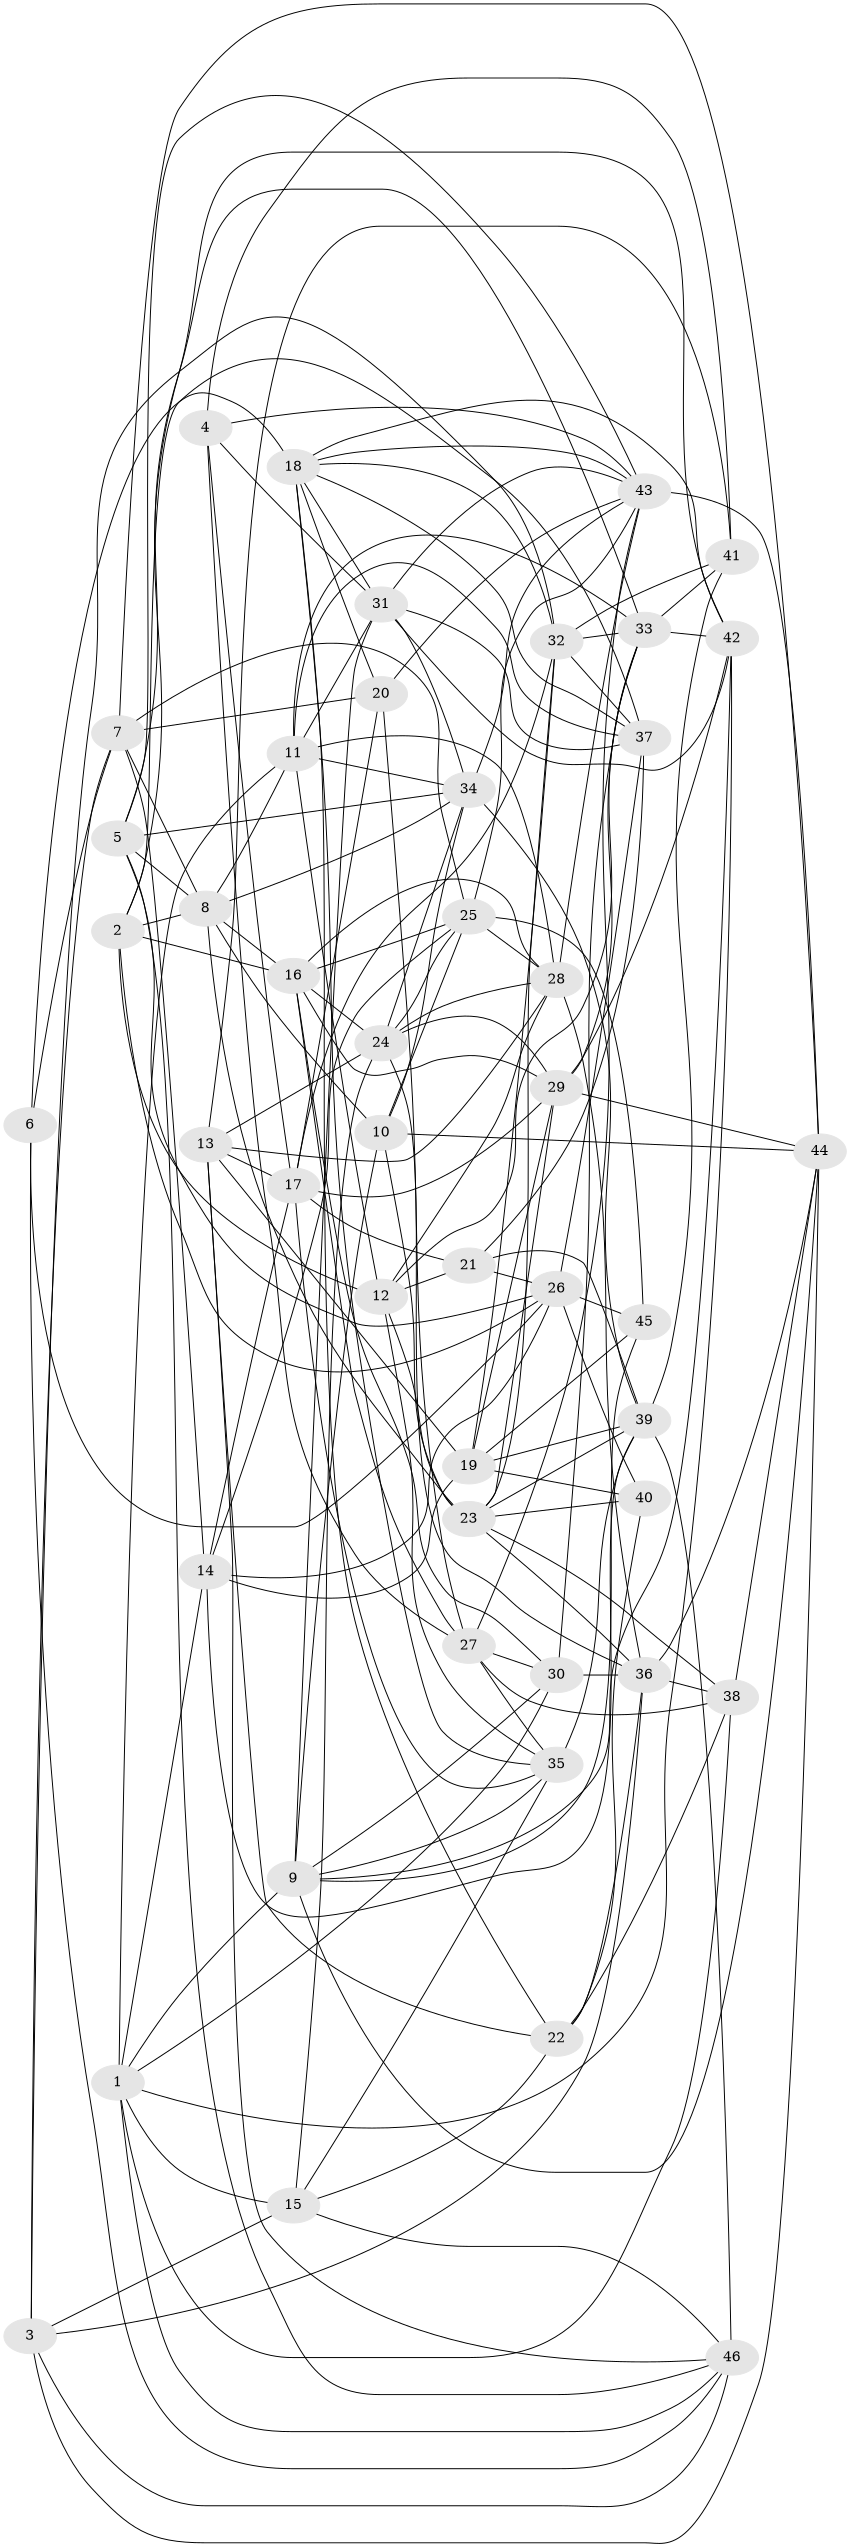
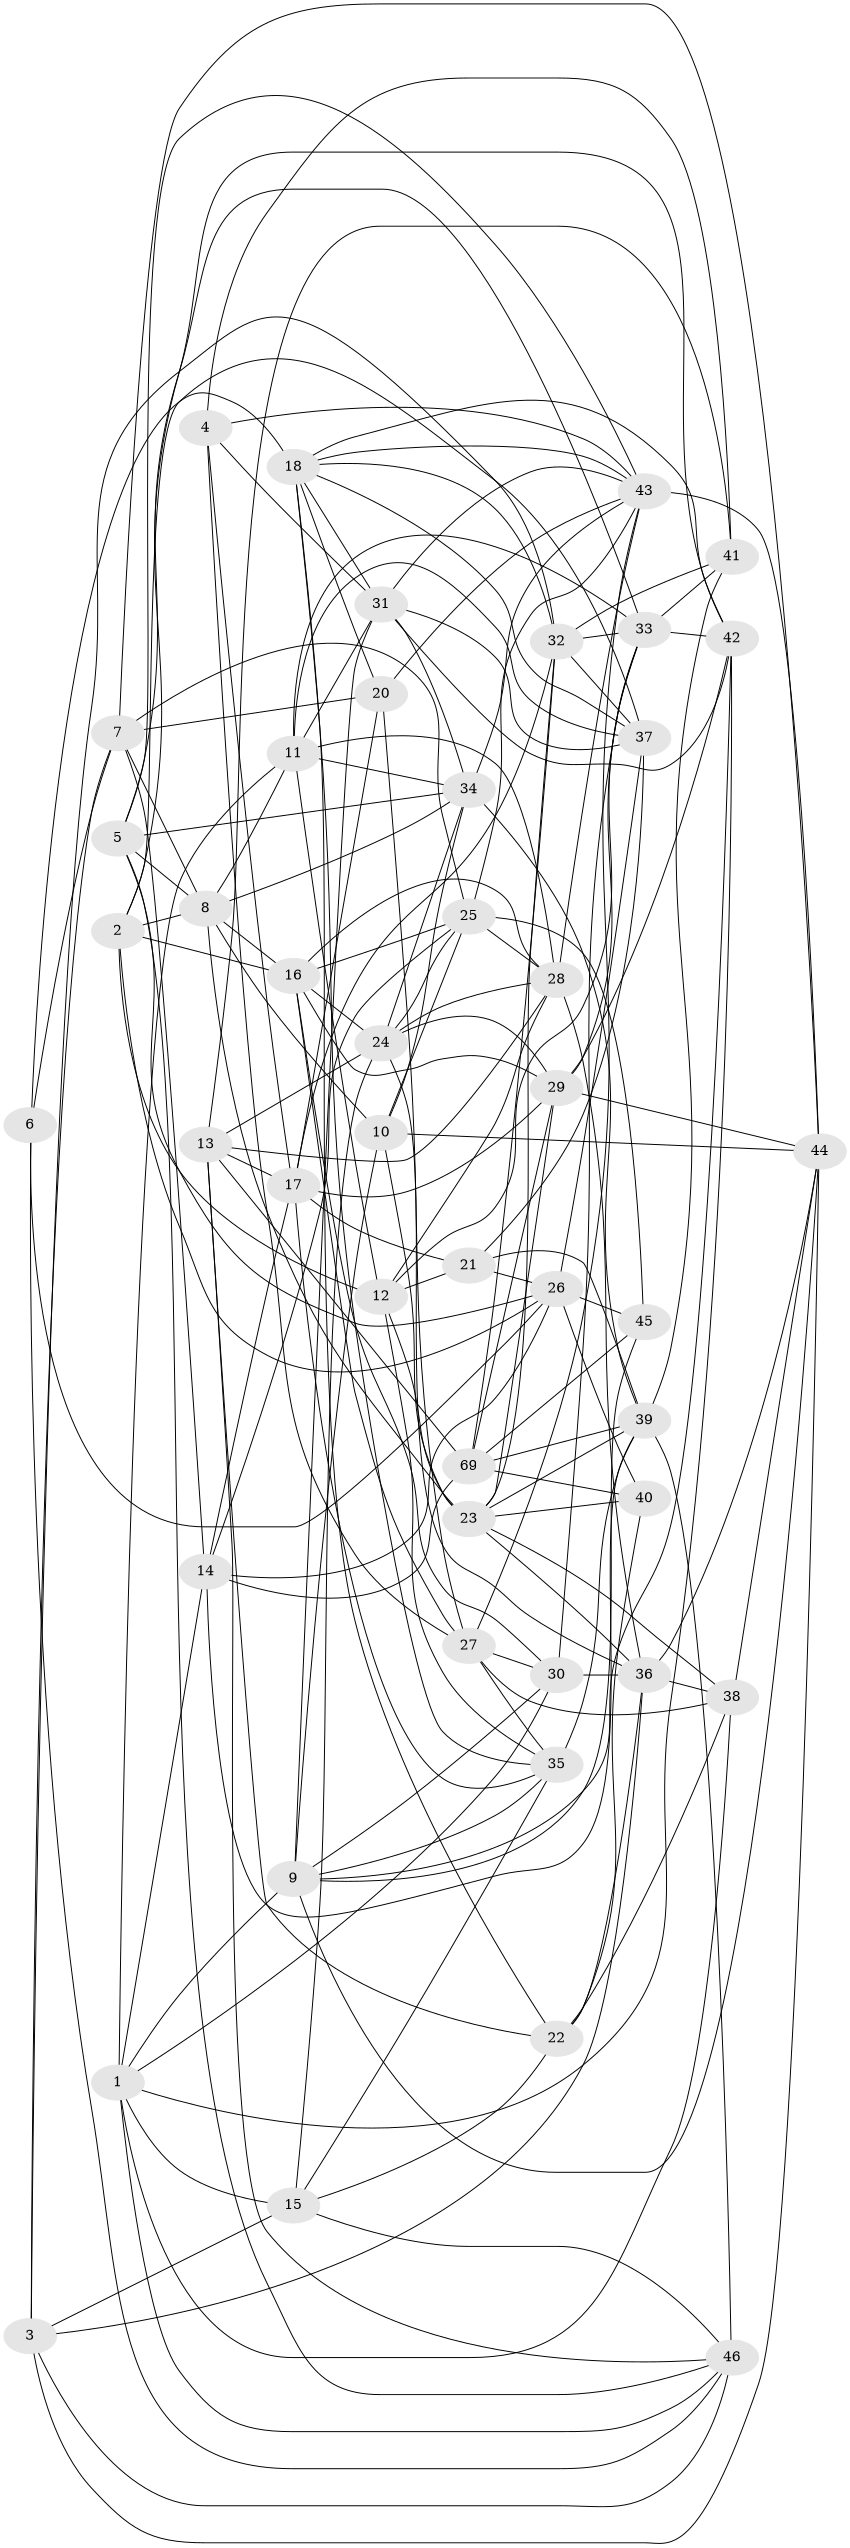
  graph {
    rankdir=LR
    node [color=gray90 style=filled]
    edge [weight=1.0]
    1
    9
    11
    14
    15
    30
    38
    42
    46
    44
    31
    10
    35
    45
    12
    37
    33
    34
    28
    26
    17
    25
-   19
+   19 [label=69]
    39
    22
    24
    36
    2
    8
    16
    23
    21
    27
    29
    40
    3
    7
    32
    20
    41
    4
    43
    5
    6
    18
    13
    1 -- 9
    1 -- 11
    1 -- 14
    1 -- 15
    1 -- 30
    1 -- 38
    1 -- 42
    1 -- 46
    9 -- 30
    9 -- 42
    9 -- 44
    9 -- 31
    9 -- 10
    9 -- 35
    9 -- 45
    11 -- 31
    11 -- 12
    11 -- 37
    11 -- 33
    11 -- 34
    11 -- 28
    14 -- 26
    14 -- 17
    14 -- 25 [weight=2.0]
    14 -- 19
    14 -- 39
    15 -- 46 [weight=2.0]
    15 -- 35
    15 -- 22
    15 -- 24 [weight=2.0]
    30 -- 33
    30 -- 36
    38 -- 44
    31 -- 42
    31 -- 37
    31 -- 34
    31 -- 43
    10 -- 44
    10 -- 34
    10 -- 25
    10 -- 23
    35 -- 39
    12 -- 35
    12 -- 33
    12 -- 28
    12 -- 23
    12 -- 21 [weight=2.0]
    33 -- 42
    33 -- 41 [weight=3.0]
    34 -- 39
    34 -- 43
    28 -- 36
    28 -- 43
    26 -- 45
    26 -- 37 [weight=2.0]
    26 -- 40 [weight=2.0]
    17 -- 35 [weight=2.0]
    17 -- 21
    17 -- 29
    17 -- 32
    17 -- 20
    25 -- 45
    25 -- 28
    25 -- 43
    19 -- 45
    19 -- 39
    19 -- 29
    19 -- 40
    19 -- 32
    39 -- 46
    39 -- 41
    22 -- 38
    22 -- 36 [weight=2.0]
    22 -- 40
    24 -- 34
    24 -- 28
    24 -- 25 [weight=2.0]
    24 -- 36
    24 -- 29
    36 -- 38 [weight=2.0]
    36 -- 44
    2 -- 42
    2 -- 12
    2 -- 37
    2 -- 26
    2 -- 8
    2 -- 16
    8 -- 11
    8 -- 10
    8 -- 34
    8 -- 16
    8 -- 23
    16 -- 30
    16 -- 28
    16 -- 25
    16 -- 24
    16 -- 27
    16 -- 29
    23 -- 38
    23 -- 39
    23 -- 36
    23 -- 29
    23 -- 40 [weight=2.0]
    23 -- 32 [weight=2.0]
    21 -- 37
    21 -- 26
    21 -- 39
    27 -- 30
    27 -- 38 [weight=2.0]
    27 -- 35
    27 -- 43
    29 -- 42
    29 -- 44 [weight=3.0]
    29 -- 33
    3 -- 15
    3 -- 46
    3 -- 44
    3 -- 36
    3 -- 7
    3 -- 32
    7 -- 14
    7 -- 44
    7 -- 25
    7 -- 8
    7 -- 20 [weight=2.0]
    32 -- 37
    32 -- 33
    32 -- 41
    20 -- 27
    20 -- 43
    4 -- 31
    4 -- 17
    4 -- 27
    4 -- 41 [weight=2.0]
    4 -- 43
    43 -- 44
    5 -- 46
    5 -- 33
    5 -- 34
    5 -- 26
    5 -- 8
    5 -- 43
    6 -- 46
    6 -- 26
    6 -- 7
    6 -- 18
    18 -- 42 [weight=2.0]
    18 -- 31
    18 -- 35
    18 -- 37
    18 -- 22
    18 -- 32
    18 -- 20
    18 -- 43
    13 -- 46
    13 -- 28
    13 -- 17
    13 -- 19 [weight=2.0]
    13 -- 22
    13 -- 24
    13 -- 41 [weight=3.0]
  }
